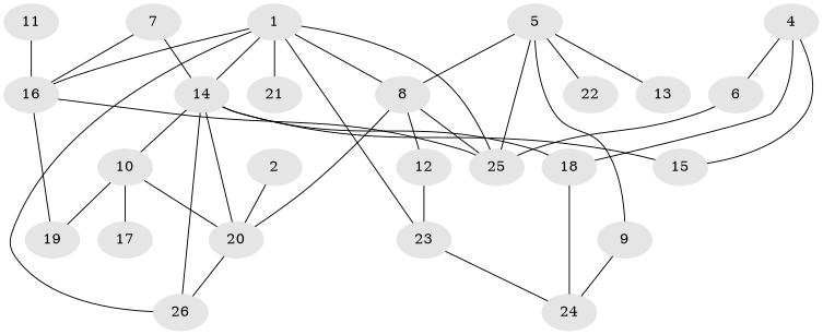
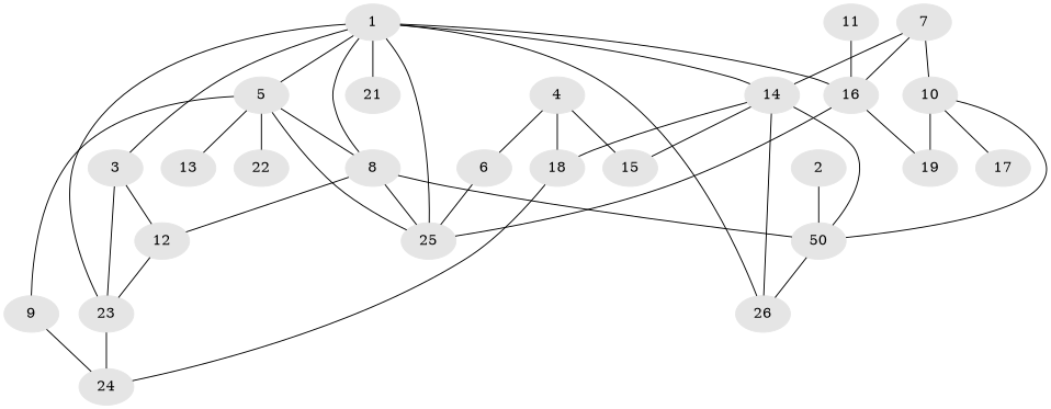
  graph {
    node [color=gray90 style=filled]
    edge [weight=1.0]
    1
+   3
    5
    8
    14
    16
    21
    23
    25
    26
    12
    9
    13
    22
-   20
+   20 [label=50]
    15
    18
    19
    24
    2
    4
    6
    7
    10
    17
    11
+   1 -- 3
+   1 -- 5
    1 -- 8
    1 -- 14
    1 -- 16
    1 -- 21
    1 -- 23
    1 -- 25
    1 -- 26
+   3 -- 23
+   3 -- 12
    5 -- 8
    5 -- 25
    5 -- 9
    5 -- 13
    5 -- 22
    8 -- 25
    8 -- 12
    8 -- 20
    14 -- 26
    14 -- 20
    14 -- 15 [weight=2.0]
    14 -- 18
    16 -- 25
    16 -- 19
    23 -- 24
    12 -- 23
    9 -- 24
    20 -- 26
    18 -- 24
    2 -- 20
    4 -- 15
    4 -- 18 [weight=2.0]
    4 -- 6
    6 -- 25
    7 -- 14
    7 -- 16
-   14 -- 10 [weight=2.0]
+   7 -- 10 [weight=2.0]
    10 -- 20
    10 -- 19
    10 -- 17
    11 -- 16
  }
